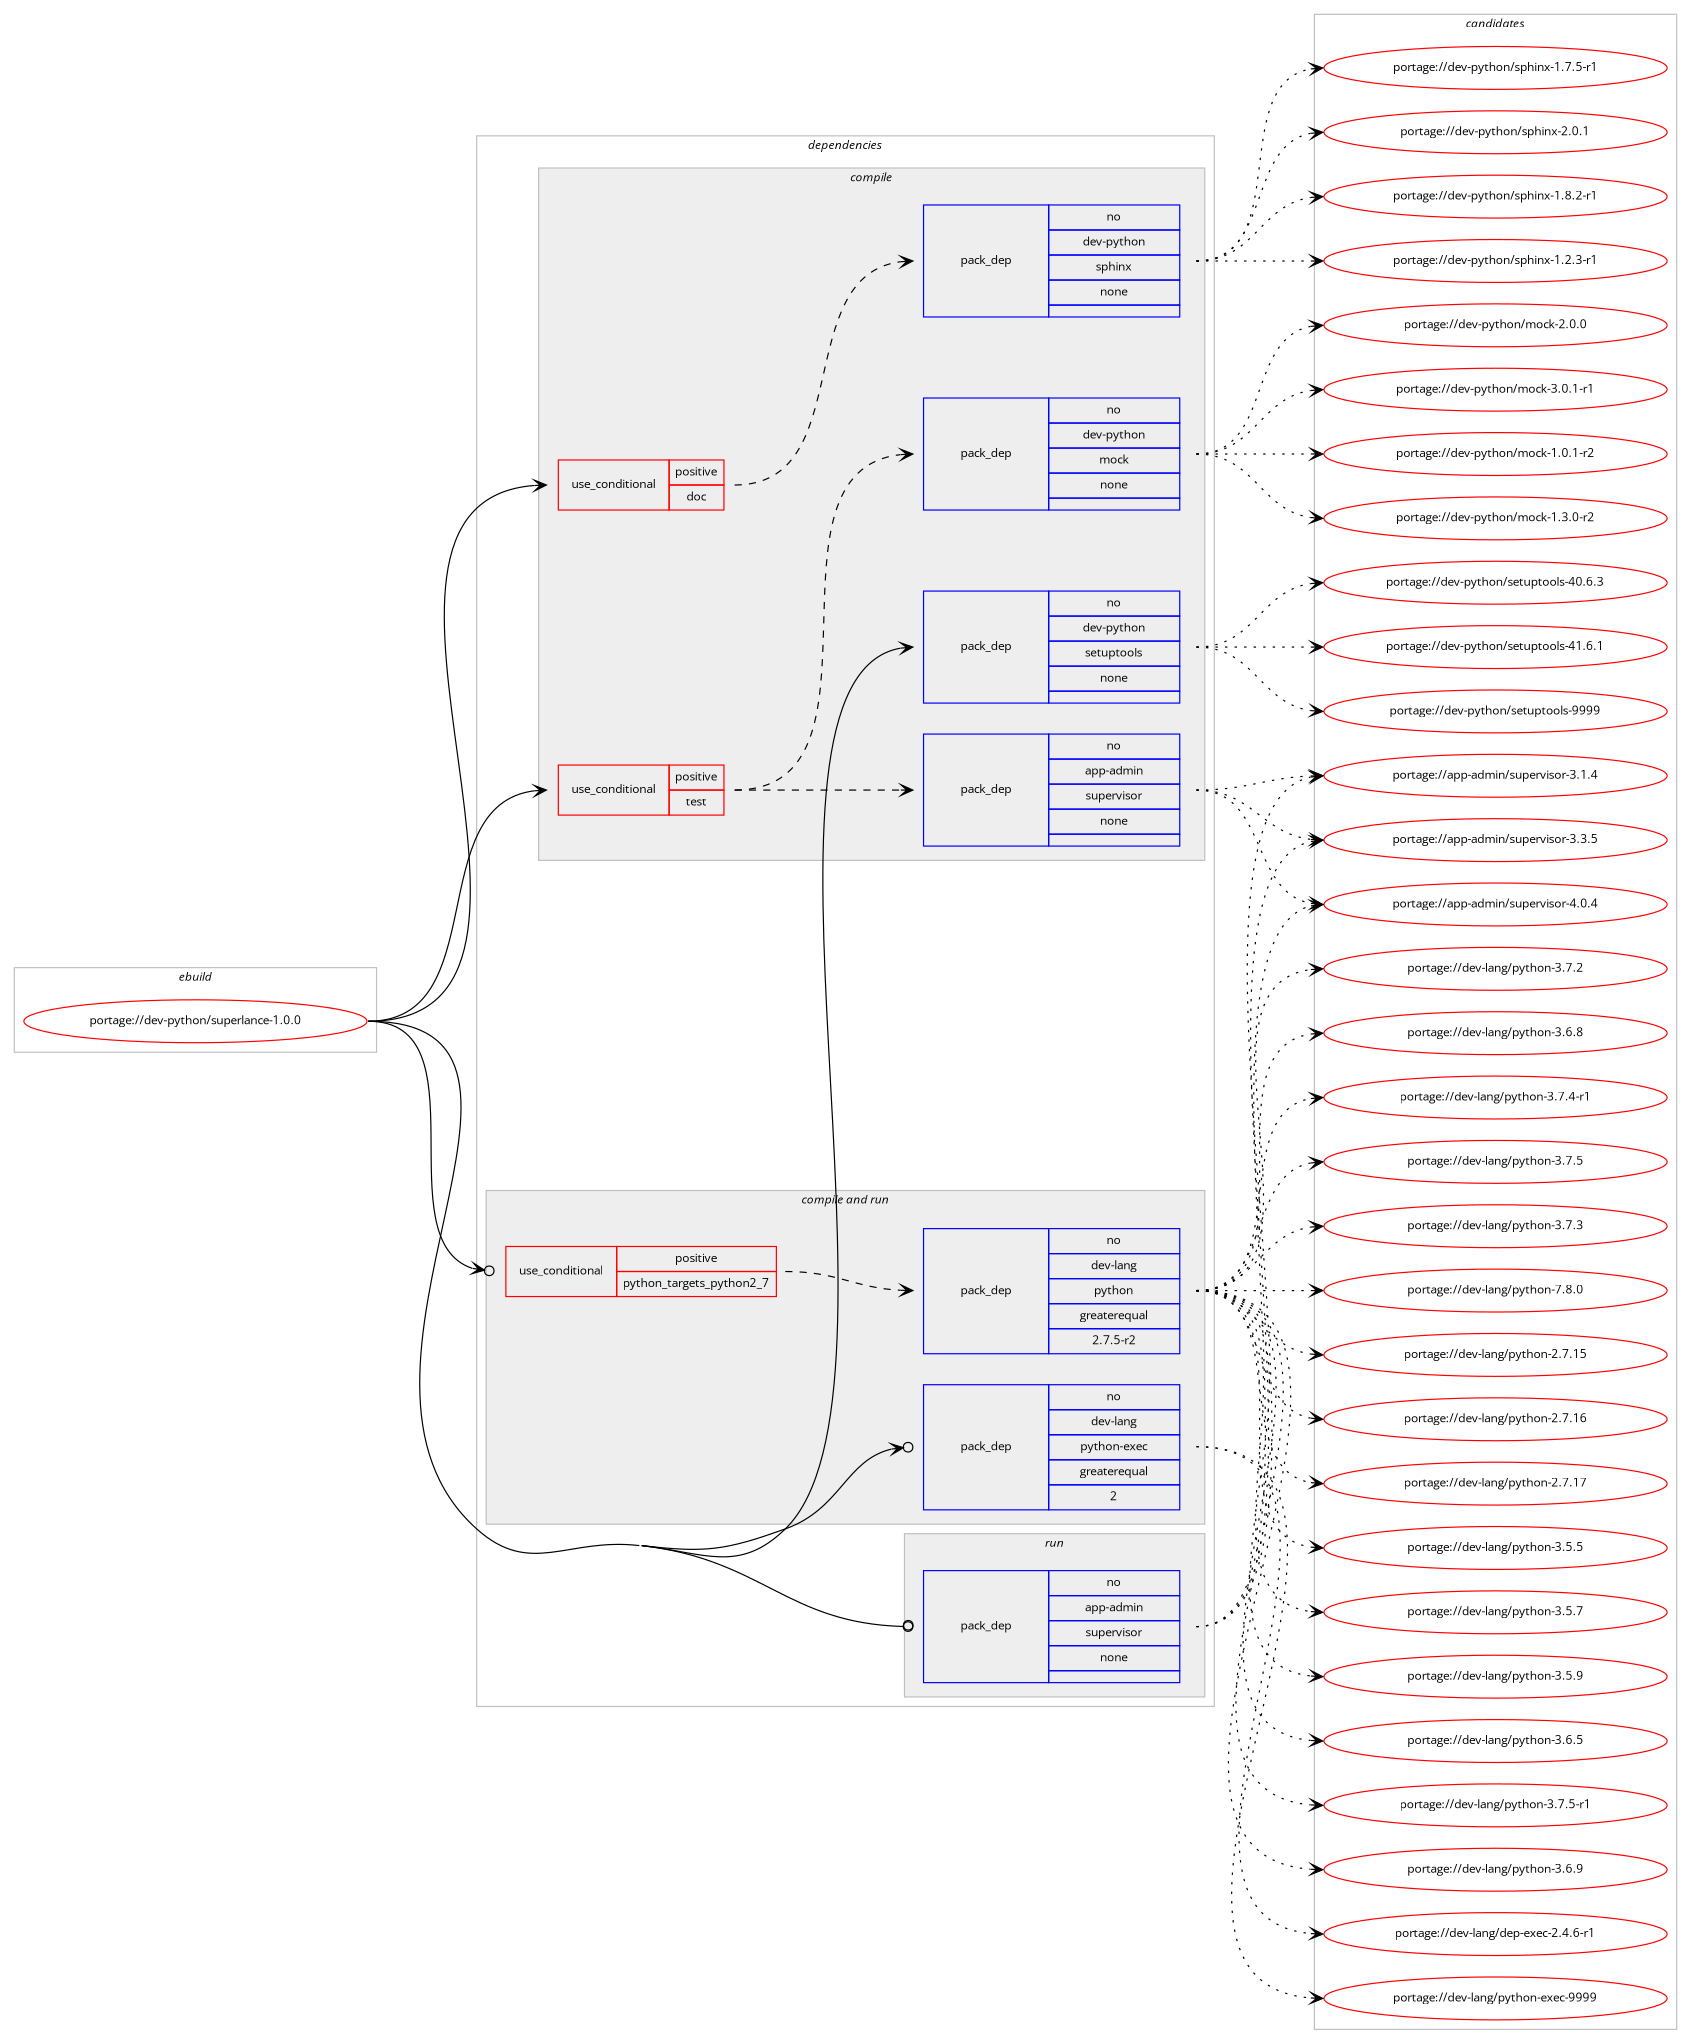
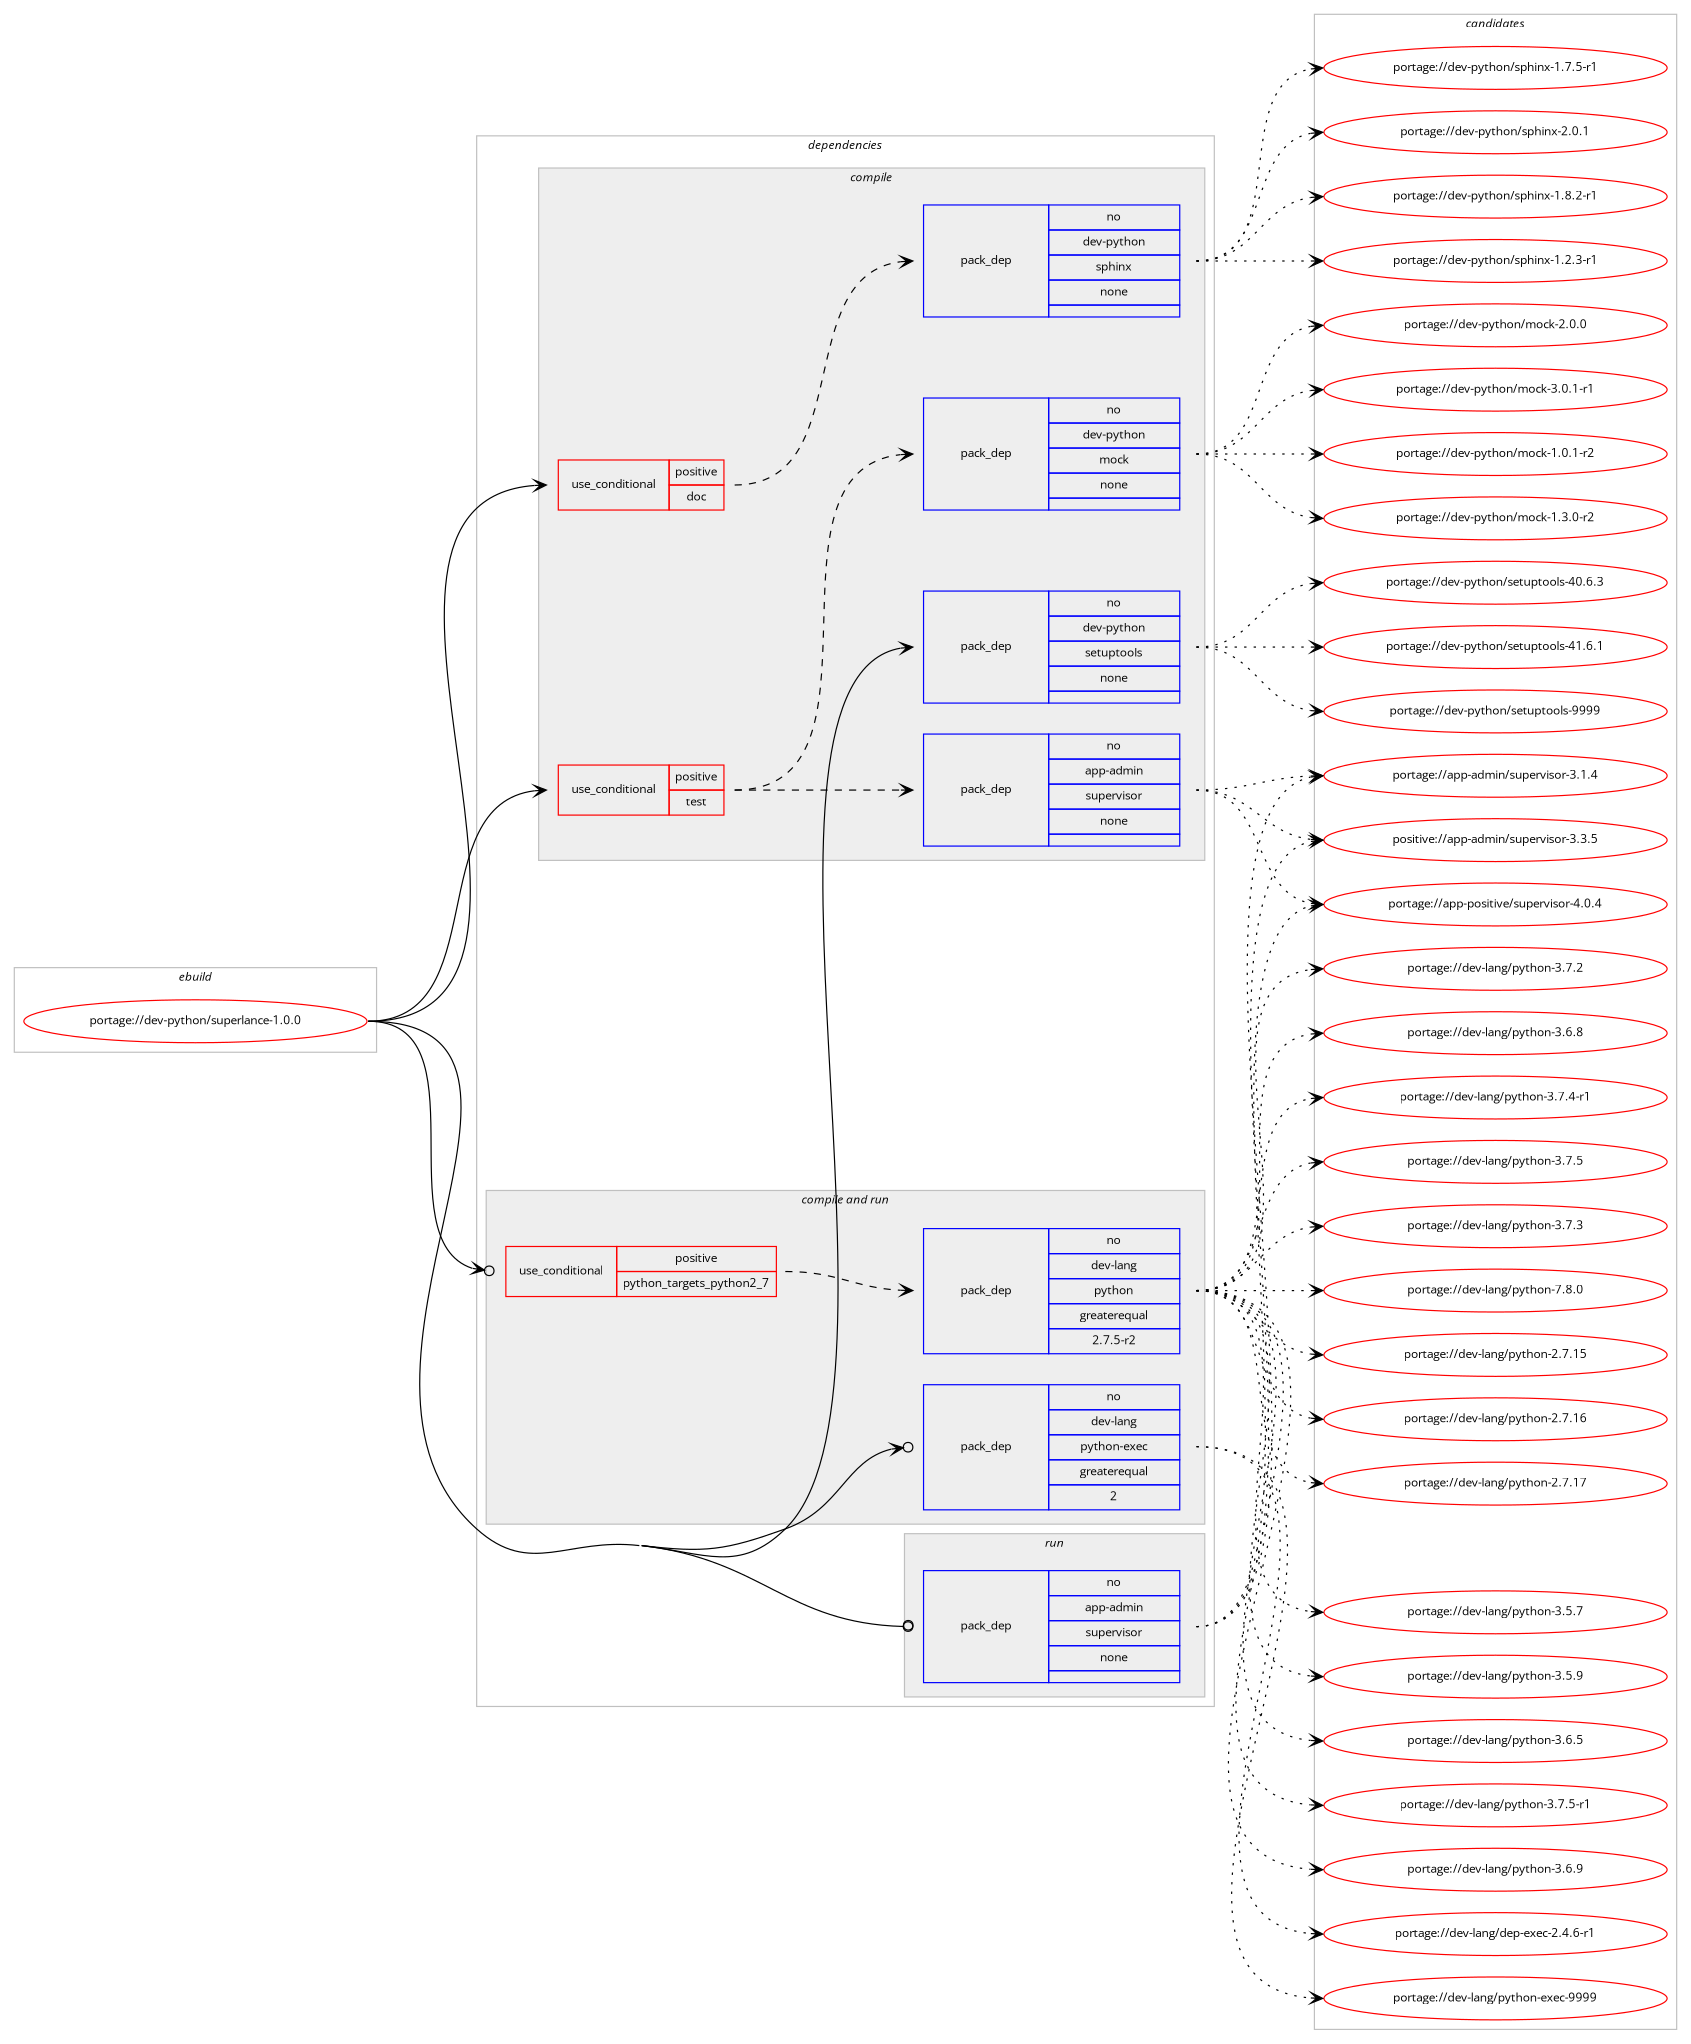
  digraph {
    compound=true
    concentrate=true
    fontname="Open Sans"
    fontsize=10
    newrank=true
    rankdir=LR
    ranksep=1.5
    node [color=red fontname="Open Sans" fontsize=10]
    edge [arrowhead=vee fontname="Open Sans" headport=w style=dotted tailport=e weight=100]
    n1 [label="portage://dev-python/superlance-1.0.0" width=4]
    n2 [color=blue label=<<TABLE BORDER="0" CELLBORDER="1" CELLSPACING="0" CELLPADDING="4" WIDTH="220"><TR><TD ROWSPAN="6" CELLPADDING="30">pack_dep</TD></TR><TR><TD WIDTH="110">no</TD></TR><TR><TD>dev-python</TD></TR><TR><TD>sphinx</TD></TR><TR><TD>none</TD></TR><TR><TD></TD></TR></TABLE>> shape=none]
    n3 [label=<<TABLE BORDER="0" CELLBORDER="1" CELLSPACING="0" CELLPADDING="4"><TR><TD ROWSPAN="3" CELLPADDING="10">use_conditional</TD></TR><TR><TD>positive</TD></TR><TR><TD>doc</TD></TR></TABLE>> shape=none]
    n4 [color=blue label=<<TABLE BORDER="0" CELLBORDER="1" CELLSPACING="0" CELLPADDING="4" WIDTH="220"><TR><TD ROWSPAN="6" CELLPADDING="30">pack_dep</TD></TR><TR><TD WIDTH="110">no</TD></TR><TR><TD>app-admin</TD></TR><TR><TD>supervisor</TD></TR><TR><TD>none</TD></TR><TR><TD></TD></TR></TABLE>> shape=none]
    n5 [color=blue label=<<TABLE BORDER="0" CELLBORDER="1" CELLSPACING="0" CELLPADDING="4" WIDTH="220"><TR><TD ROWSPAN="6" CELLPADDING="30">pack_dep</TD></TR><TR><TD WIDTH="110">no</TD></TR><TR><TD>dev-python</TD></TR><TR><TD>mock</TD></TR><TR><TD>none</TD></TR><TR><TD></TD></TR></TABLE>> shape=none]
    n6 [label=<<TABLE BORDER="0" CELLBORDER="1" CELLSPACING="0" CELLPADDING="4"><TR><TD ROWSPAN="3" CELLPADDING="10">use_conditional</TD></TR><TR><TD>positive</TD></TR><TR><TD>test</TD></TR></TABLE>> shape=none]
    n7 [color=blue label=<<TABLE BORDER="0" CELLBORDER="1" CELLSPACING="0" CELLPADDING="4" WIDTH="220"><TR><TD ROWSPAN="6" CELLPADDING="30">pack_dep</TD></TR><TR><TD WIDTH="110">no</TD></TR><TR><TD>dev-python</TD></TR><TR><TD>setuptools</TD></TR><TR><TD>none</TD></TR><TR><TD></TD></TR></TABLE>> shape=none]
    n8 [color=blue label=<<TABLE BORDER="0" CELLBORDER="1" CELLSPACING="0" CELLPADDING="4" WIDTH="220"><TR><TD ROWSPAN="6" CELLPADDING="30">pack_dep</TD></TR><TR><TD WIDTH="110">no</TD></TR><TR><TD>dev-lang</TD></TR><TR><TD>python</TD></TR><TR><TD>greaterequal</TD></TR><TR><TD>2.7.5-r2</TD></TR></TABLE>> shape=none]
    n9 [label=<<TABLE BORDER="0" CELLBORDER="1" CELLSPACING="0" CELLPADDING="4"><TR><TD ROWSPAN="3" CELLPADDING="10">use_conditional</TD></TR><TR><TD>positive</TD></TR><TR><TD>python_targets_python2_7</TD></TR></TABLE>> shape=none]
    n10 [color=blue label=<<TABLE BORDER="0" CELLBORDER="1" CELLSPACING="0" CELLPADDING="4" WIDTH="220"><TR><TD ROWSPAN="6" CELLPADDING="30">pack_dep</TD></TR><TR><TD WIDTH="110">no</TD></TR><TR><TD>dev-lang</TD></TR><TR><TD>python-exec</TD></TR><TR><TD>greaterequal</TD></TR><TR><TD>2</TD></TR></TABLE>> shape=none]
    n11 [color=blue label=<<TABLE BORDER="0" CELLBORDER="1" CELLSPACING="0" CELLPADDING="4" WIDTH="220"><TR><TD ROWSPAN="6" CELLPADDING="30">pack_dep</TD></TR><TR><TD WIDTH="110">no</TD></TR><TR><TD>app-admin</TD></TR><TR><TD>supervisor</TD></TR><TR><TD>none</TD></TR><TR><TD></TD></TR></TABLE>> shape=none]
    n12 [label="portage://dev-python/sphinx-1.8.2-r1" width=4]
    n13 [label="portage://dev-python/sphinx-1.2.3-r1" width=4]
    n14 [label="portage://dev-python/sphinx-1.7.5-r1" width=4]
    n15 [label="portage://dev-python/sphinx-2.0.1" width=4]
    n16 [label="portage://app-admin/supervisor-3.1.4" width=4]
-   n17 [label="portage://app-admin/supervisor-3.3.5" width=4]
-   n18 [label="portage://app-admin/supervisor-4.0.4" width=4]
+   n17 [label="positive://app-admin/supervisor-3.3.5" width=4]
+   n18 [label="portage://app-positive/supervisor-4.0.4" width=4]
    n19 [label="portage://dev-python/mock-1.0.1-r2" width=4]
    n20 [label="portage://dev-python/mock-1.3.0-r2" width=4]
    n21 [label="portage://dev-python/mock-2.0.0" width=4]
    n22 [label="portage://dev-python/mock-3.0.1-r1" width=4]
    n23 [label="portage://dev-python/setuptools-40.6.3" width=4]
    n24 [label="portage://dev-python/setuptools-41.6.1" width=4]
    n25 [label="portage://dev-python/setuptools-9999" width=4]
    n26 [label="portage://dev-lang/python-2.7.15" width=4]
    n27 [label="portage://dev-lang/python-2.7.16" width=4]
    n28 [label="portage://dev-lang/python-2.7.17" width=4]
-   n29 [label="portage://dev-lang/python-3.5.5" width=4]
    n30 [label="portage://dev-lang/python-3.5.7" width=4]
    n31 [label="portage://dev-lang/python-3.5.9" width=4]
    n32 [label="portage://dev-lang/python-3.6.5" width=4]
    n33 [label="portage://dev-lang/python-3.6.8" width=4]
    n34 [label="portage://dev-lang/python-3.6.9" width=4]
    n35 [label="portage://dev-lang/python-3.7.2" width=4]
    n36 [label="portage://dev-lang/python-3.7.3" width=4]
    n37 [label="portage://dev-lang/python-3.7.4-r1" width=4]
    n38 [label="portage://dev-lang/python-3.7.5" width=4]
    n39 [label="portage://dev-lang/python-3.7.5-r1" width=4]
    n40 [label="portage://dev-lang/python-7.8.0" width=4]
    n41 [label="portage://dev-lang/dep-exec-2.4.6-r1" width=4]
    n42 [label="portage://dev-lang/python-exec-9999" width=4]
    subgraph cluster_1 {
      color=gray
      label=<<i>ebuild</i>>
      rank=same
      n1
    }
    subgraph cluster_2 {
      color=gray
      label=<<i>dependencies</i>>
      subgraph cluster_3 {
        color=gray
        fillcolor="#eeeeee"
        label=<<i>compile</i>>
        style=filled
        subgraph sub_4 {
          color=gray
          fillcolor="#eeeeee"
          label=<<i>compile</i>>
          style=filled
          n3
          subgraph sub_5 {
            color=gray
            fillcolor="#eeeeee"
            label=<<i>compile</i>>
            style=filled
            n2
          }
        }
        subgraph sub_6 {
          color=gray
          fillcolor="#eeeeee"
          label=<<i>compile</i>>
          style=filled
          n6
          subgraph sub_7 {
            color=gray
            fillcolor="#eeeeee"
            label=<<i>compile</i>>
            style=filled
            n4
          }
          subgraph sub_8 {
            color=gray
            fillcolor="#eeeeee"
            label=<<i>compile</i>>
            style=filled
            n5
          }
        }
        subgraph sub_9 {
          color=gray
          fillcolor="#eeeeee"
          label=<<i>compile</i>>
          style=filled
          n7
        }
      }
      subgraph cluster_10 {
        color=gray
        fillcolor="#eeeeee"
        label=<<i>compile and run</i>>
        style=filled
        subgraph sub_11 {
          color=gray
          fillcolor="#eeeeee"
          label=<<i>compile and run</i>>
          style=filled
          n9
          subgraph sub_12 {
            color=gray
            fillcolor="#eeeeee"
            label=<<i>compile and run</i>>
            style=filled
            n8
          }
        }
        subgraph sub_13 {
          color=gray
          fillcolor="#eeeeee"
          label=<<i>compile and run</i>>
          style=filled
          n10
        }
      }
      subgraph cluster_14 {
        color=gray
        fillcolor="#eeeeee"
        label=<<i>run</i>>
        style=filled
        subgraph sub_15 {
          color=gray
          fillcolor="#eeeeee"
          label=<<i>run</i>>
          style=filled
          n11
        }
      }
    }
    subgraph cluster_16 {
      color=gray
      label=<<i>candidates</i>>
      rank=same
      subgraph sub_17 {
        color=black
        label=<<i>candidates</i>>
        nodesep=1
        rank=same
        n12
        n13
        n14
        n15
      }
      subgraph sub_18 {
        color=black
        label=<<i>candidates</i>>
        nodesep=1
        rank=same
        n16
        n17
        n18
      }
      subgraph sub_19 {
        color=black
        label=<<i>candidates</i>>
        nodesep=1
        rank=same
        n19
        n20
        n21
        n22
      }
      subgraph sub_20 {
        color=black
        label=<<i>candidates</i>>
        nodesep=1
        rank=same
        n23
        n24
        n25
      }
      subgraph sub_21 {
        color=black
        label=<<i>candidates</i>>
        nodesep=1
        rank=same
        n26
        n27
        n28
-       n29
        n30
        n31
        n32
        n33
        n34
        n35
        n36
        n37
        n38
        n39
        n40
      }
      subgraph sub_22 {
        color=black
        label=<<i>candidates</i>>
        nodesep=1
        rank=same
        n41
        n42
      }
      subgraph sub_23 {
        color=black
        label=<<i>candidates</i>>
        nodesep=1
        rank=same
        n16
        n17
        n18
      }
    }
    n1 -> n3 [style=solid weight=20]
    n1 -> n6 [style=solid weight=20]
    n1 -> n7 [style=solid weight=20]
    n1 -> n9 [arrowhead=odotvee style=solid weight=20]
    n1 -> n10 [arrowhead=odotvee style=solid weight=20]
    n1 -> n11 [arrowhead=odot style=solid weight=20]
    n2 -> n12
    n2 -> n13
    n2 -> n14
    n2 -> n15
    n3 -> n2 [style=dashed weight=20]
    n4 -> n16
    n4 -> n17
    n4 -> n18
    n5 -> n19
    n5 -> n20
    n5 -> n21
    n5 -> n22
    n6 -> n4 [style=dashed weight=20]
    n6 -> n5 [style=dashed weight=20]
    n7 -> n23
    n7 -> n24
    n7 -> n25
    n8 -> n26
    n8 -> n27
    n8 -> n28
-   n8 -> n29
    n8 -> n30
    n8 -> n31
    n8 -> n32
    n8 -> n33
    n8 -> n34
    n8 -> n35
    n8 -> n36
    n8 -> n37
    n8 -> n38
    n8 -> n39
    n8 -> n40
    n9 -> n8 [style=dashed weight=20]
    n10 -> n41
    n10 -> n42
    n11 -> n16
    n11 -> n17
    n11 -> n18
  }
